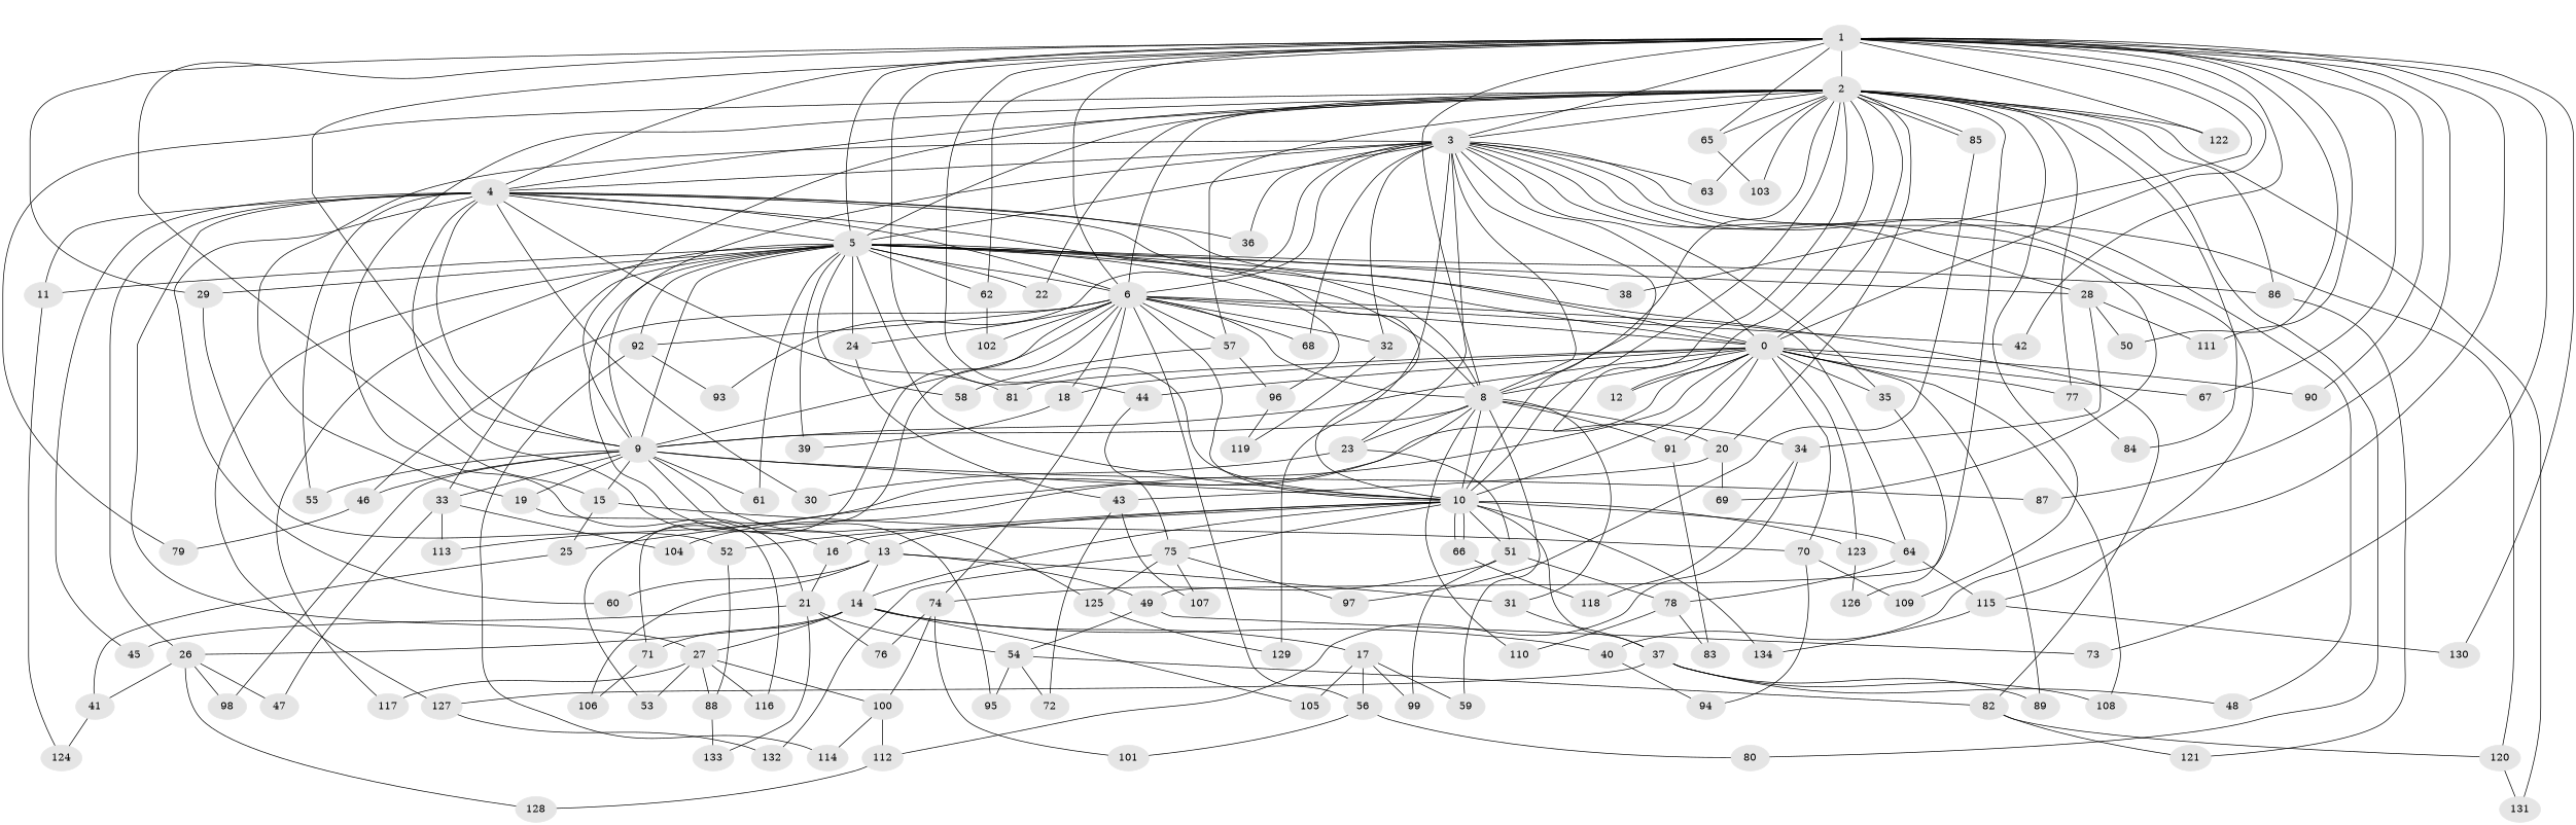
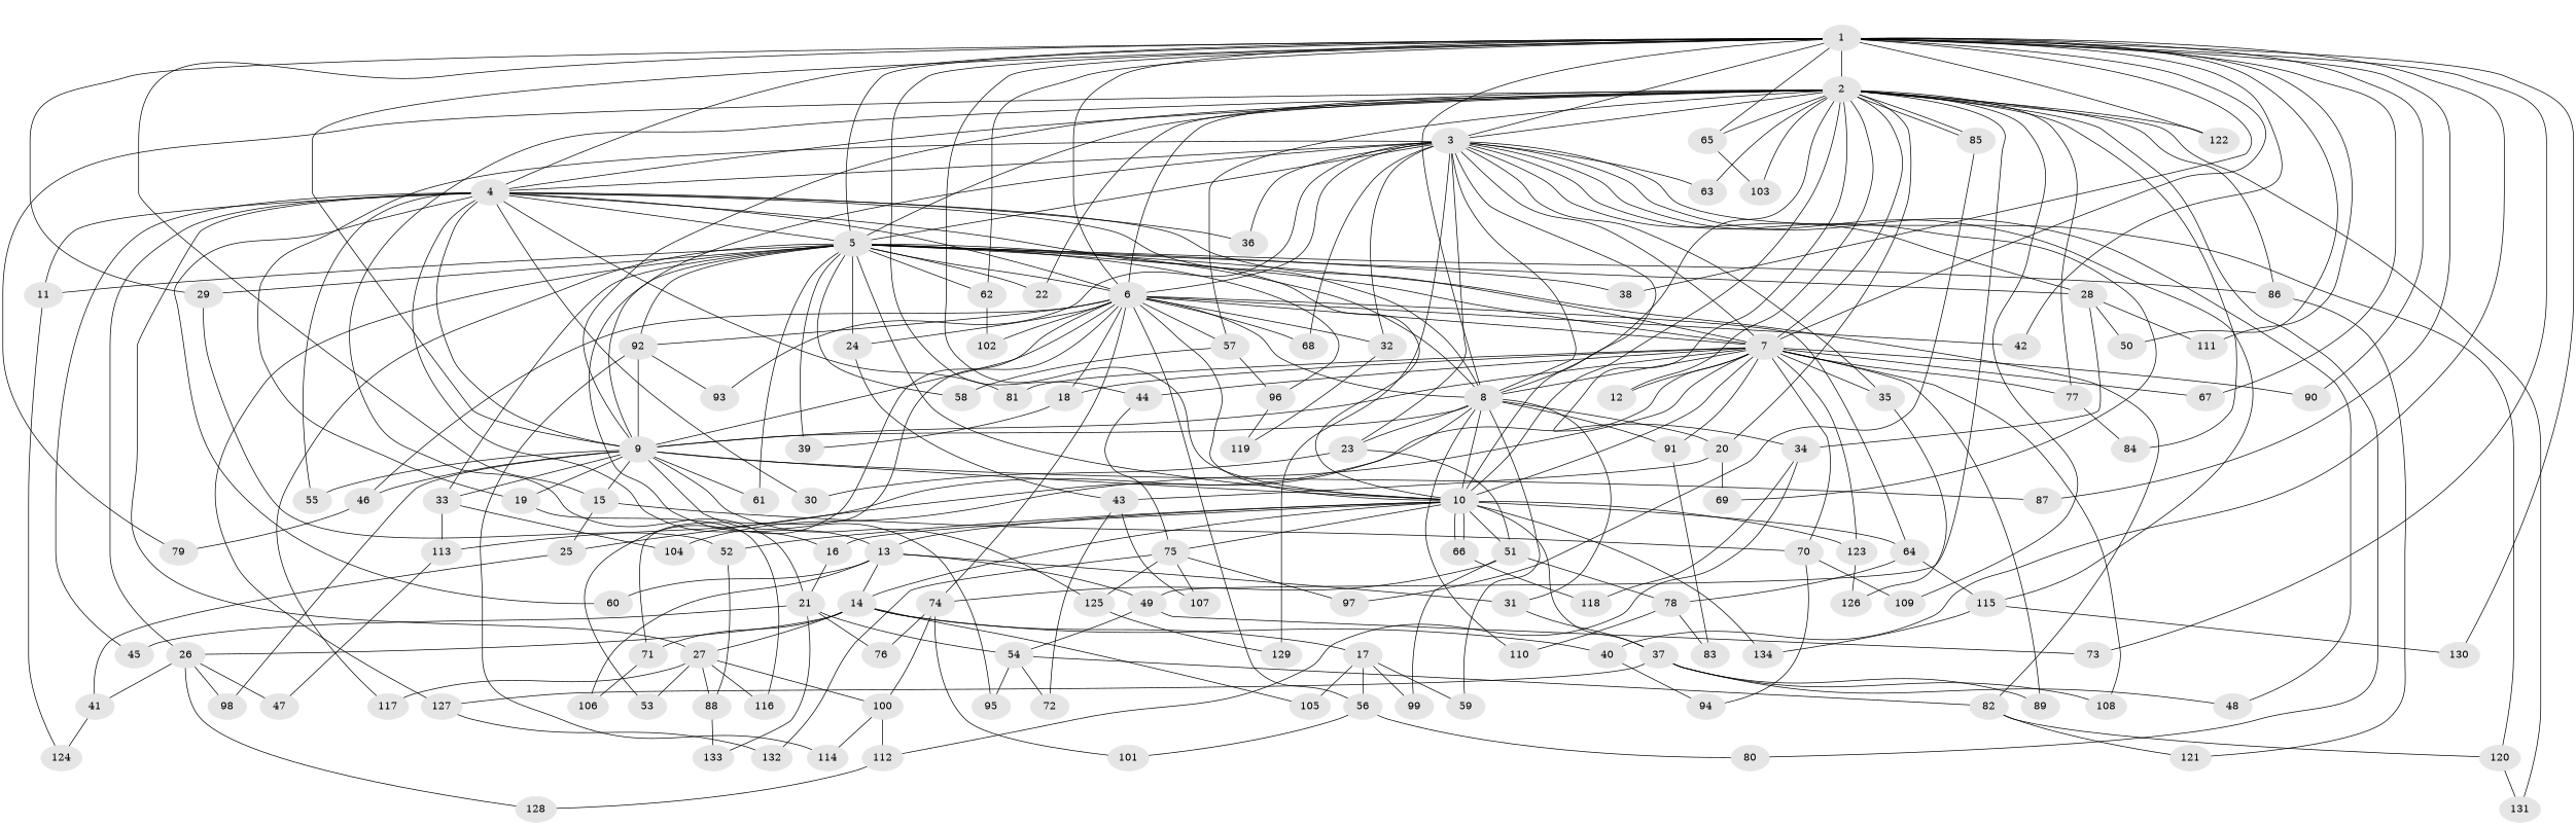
  graph {
    node [color=gray90 style=filled]
    1
    2
    3
    4
    5
    6
-   7 [label=0]
+   7
    8
    9
    10
    15
    29
    38
    40
    42
    44
    50
    62
    65
    67
    73
    87
    90
    111
    122
    130
    12
    20
    21
    22
    34
    49
    57
    63
    77
    79
    80
    84
    85
    86
    103
    109
    131
    19
    23
    28
    32
    35
    36
    48
    68
    69
    93
    115
    120
    129
    11
    16
    26
    27
    30
    45
    55
    60
    81
    13
    24
    33
    39
    58
    61
    82
    92
    96
    117
    127
    18
    46
    53
    56
    64
    71
    74
    102
    70
    89
    91
    104
    108
    113
    123
    25
    31
    59
    110
    95
    98
    125
    14
    37
    51
    52
    66
    75
    134
    94
    43
    54
    76
    133
    112
    118
    97
    121
    116
    119
    126
    124
    41
    47
    128
    88
    100
    106
    17
    105
    99
    114
    132
    101
    78
    83
    107
    72
    1 -- 2
    1 -- 3
    1 -- 4
    1 -- 5
    1 -- 6
    1 -- 7
    1 -- 8
    1 -- 9
    1 -- 10
    1 -- 15
    1 -- 29
    1 -- 38
    1 -- 40
    1 -- 42
    1 -- 44
    1 -- 50
    1 -- 62
    1 -- 65
    1 -- 67
    1 -- 73
    1 -- 87
    1 -- 90
    1 -- 111
    1 -- 122
    1 -- 130
    2 -- 3
    2 -- 4
    2 -- 5
    2 -- 6
    2 -- 7
    2 -- 8
    2 -- 9
    2 -- 10
    2 -- 65
    2 -- 122
    2 -- 12
    2 -- 20
    2 -- 21
    2 -- 22
    2 -- 34
    2 -- 49
    2 -- 57
    2 -- 63
    2 -- 77
    2 -- 79
    2 -- 80
    2 -- 84
    2 -- 85
    2 -- 85
    2 -- 86
    2 -- 103
    2 -- 109
    2 -- 131
    3 -- 4
    3 -- 5
    3 -- 6
    3 -- 7
    3 -- 8
    3 -- 9
    3 -- 10
    3 -- 63
    3 -- 19
    3 -- 23
    3 -- 28
    3 -- 32
    3 -- 35
    3 -- 36
    3 -- 48
    3 -- 68
    3 -- 69
    3 -- 93
    3 -- 115
    3 -- 120
    3 -- 129
    4 -- 5
    4 -- 6
    4 -- 7
    4 -- 8
    4 -- 9
    4 -- 10
    4 -- 36
    4 -- 11
    4 -- 16
    4 -- 26
    4 -- 27
    4 -- 30
    4 -- 45
    4 -- 55
    4 -- 60
    4 -- 81
    5 -- 6
    5 -- 7
    5 -- 8
-   5 -- 9
+   92 -- 9
    5 -- 10
    5 -- 29
    5 -- 38
    5 -- 62
    5 -- 22
    5 -- 86
    5 -- 28
    5 -- 11
    5 -- 13
    5 -- 24
    5 -- 33
    5 -- 39
    5 -- 58
    5 -- 61
    5 -- 82
    5 -- 92
    5 -- 96
    5 -- 117
    5 -- 127
    6 -- 7
    6 -- 8
    6 -- 9
    6 -- 10
    6 -- 42
    6 -- 57
    6 -- 32
    6 -- 68
    6 -- 24
    6 -- 92
    6 -- 18
    6 -- 46
    6 -- 53
    6 -- 56
    6 -- 64
    6 -- 71
    6 -- 74
    6 -- 102
    7 -- 8
    7 -- 9
    7 -- 10
    7 -- 44
    7 -- 67
    7 -- 90
    7 -- 12
    7 -- 77
    7 -- 35
    7 -- 81
    7 -- 18
    7 -- 70
    7 -- 89
    7 -- 91
    7 -- 104
    7 -- 108
    7 -- 113
    7 -- 123
    8 -- 9
    8 -- 10
    8 -- 20
    8 -- 23
    8 -- 91
    8 -- 25
    8 -- 31
    8 -- 59
    8 -- 110
    9 -- 10
    9 -- 15
    9 -- 87
    9 -- 19
    9 -- 55
    9 -- 33
    9 -- 61
    9 -- 46
    9 -- 95
    9 -- 98
    9 -- 125
    10 -- 16
    10 -- 13
    10 -- 64
    10 -- 123
    10 -- 14
    10 -- 37
    10 -- 51
    10 -- 52
    10 -- 66
    10 -- 66
    10 -- 75
    10 -- 134
    15 -- 70
    15 -- 25
    29 -- 52
    40 -- 94
    44 -- 75
    62 -- 102
    65 -- 103
    20 -- 69
    20 -- 43
    21 -- 45
    21 -- 54
    21 -- 76
    21 -- 133
    34 -- 112
    34 -- 118
    49 -- 73
    49 -- 54
    57 -- 58
    57 -- 96
    77 -- 84
    85 -- 97
    86 -- 121
    19 -- 116
    23 -- 30
    23 -- 51
    28 -- 50
    28 -- 111
    28 -- 34
    32 -- 119
    35 -- 126
    115 -- 130
    115 -- 134
    120 -- 131
    11 -- 124
    16 -- 21
    26 -- 98
    26 -- 41
    26 -- 47
    26 -- 128
    27 -- 117
    27 -- 53
    27 -- 116
    27 -- 88
    27 -- 100
    13 -- 49
    13 -- 60
    13 -- 31
    13 -- 14
    13 -- 106
    24 -- 43
    33 -- 104
    33 -- 113
-   33 -- 47
+   113 -- 47
    82 -- 120
    82 -- 121
    92 -- 93
    92 -- 114
    96 -- 119
    127 -- 132
    18 -- 39
    46 -- 79
    56 -- 80
    56 -- 101
    64 -- 115
    64 -- 78
    71 -- 106
    74 -- 76
    74 -- 100
    74 -- 101
    70 -- 109
    70 -- 94
    91 -- 83
    123 -- 126
    25 -- 41
    31 -- 37
    125 -- 129
    14 -- 40
    14 -- 26
    14 -- 27
    14 -- 71
    14 -- 17
    14 -- 105
    37 -- 48
    37 -- 127
    37 -- 89
    37 -- 108
    51 -- 74
    51 -- 99
    51 -- 78
    52 -- 88
    66 -- 118
    75 -- 125
    75 -- 97
    75 -- 132
    75 -- 107
    43 -- 107
    43 -- 72
    54 -- 82
    54 -- 95
    54 -- 72
    112 -- 128
    41 -- 124
    88 -- 133
    100 -- 112
    100 -- 114
    17 -- 56
    17 -- 59
    17 -- 105
    17 -- 99
    78 -- 110
    78 -- 83
  }
